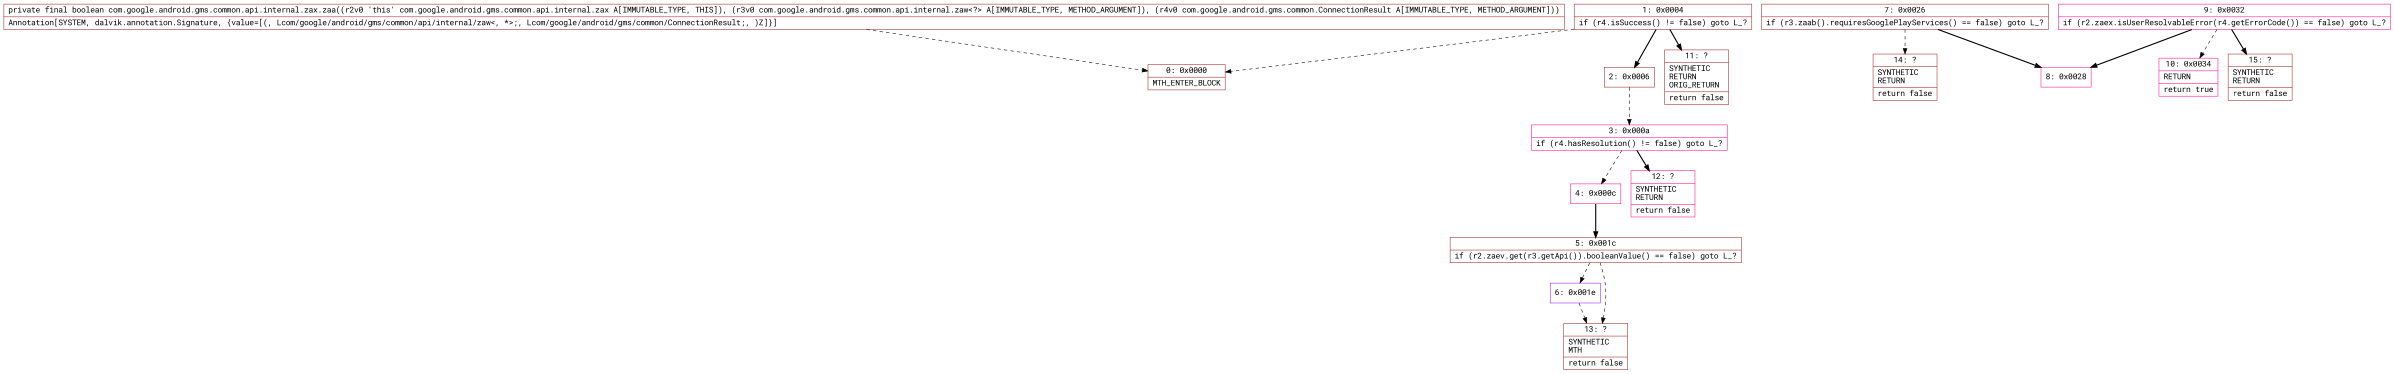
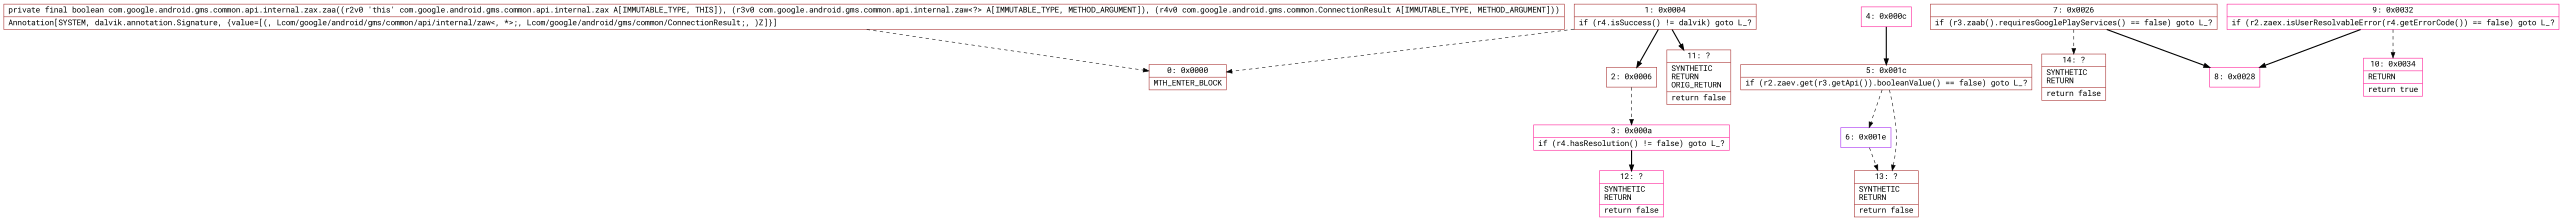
  digraph {
    fontname="Roboto Mono"
    node [color=brown fontname="Roboto Mono" shape=record]
    edge [fontname="Roboto Mono" style=dashed]
    n1 [label="{0\:\ 0x0000|MTH_ENTER_BLOCK\l}"]
-   n2 [label="{1\:\ 0x0004|if (r4.isSuccess() != false) goto L_?\l}"]
+   n2 [label="{1\:\ 0x0004|if (r4.isSuccess() != dalvik) goto L_?\l}"]
    n3 [label="{2\:\ 0x0006}"]
    n4 [label="{11\:\ ?|SYNTHETIC\lRETURN\lORIG_RETURN\l|return false\l}"]
    n5 [color=deeppink label="{3\:\ 0x000a|if (r4.hasResolution() != false) goto L_?\l}"]
    n6 [color=deeppink label="{4\:\ 0x000c}"]
    n7 [color=deeppink label="{12\:\ ?|SYNTHETIC\lRETURN\l|return false\l}"]
    n8 [label="{5\:\ 0x001c|if (r2.zaev.get(r3.getApi()).booleanValue() == false) goto L_?\l}"]
    n9 [color=purple label="{6\:\ 0x001e}"]
-   n10 [label="{13\:\ ?|SYNTHETIC\lMTH\l|return false\l}"]
+   n10 [label="{13\:\ ?|SYNTHETIC\lRETURN\l|return false\l}"]
    n11 [label="{7\:\ 0x0026|if (r3.zaab().requiresGooglePlayServices() == false) goto L_?\l}"]
    n12 [color=deeppink label="{8\:\ 0x0028}"]
    n13 [label="{14\:\ ?|SYNTHETIC\lRETURN\l|return false\l}"]
    n14 [color=deeppink label="{9\:\ 0x0032|if (r2.zaex.isUserResolvableError(r4.getErrorCode()) == false) goto L_?\l}"]
    n15 [color=deeppink label="{10\:\ 0x0034|RETURN\l|return true\l}"]
-   n16 [label="{15\:\ ?|SYNTHETIC\lRETURN\l|return false\l}"]
    n17 [label="{private final boolean com.google.android.gms.common.api.internal.zax.zaa((r2v0 'this' com.google.android.gms.common.api.internal.zax A[IMMUTABLE_TYPE, THIS]), (r3v0 com.google.android.gms.common.api.internal.zaw\<?\> A[IMMUTABLE_TYPE, METHOD_ARGUMENT]), (r4v0 com.google.android.gms.common.ConnectionResult A[IMMUTABLE_TYPE, METHOD_ARGUMENT]))  | Annotation[SYSTEM, dalvik.annotation.Signature, \{value=[(, Lcom\/google\/android\/gms\/common\/api\/internal\/zaw\<, *\>;, Lcom\/google\/android\/gms\/common\/ConnectionResult;, )Z]\}]\l}"]
    n2 -> n1
    n2 -> n3 [style=bold]
    n2 -> n4 [style=bold]
    n3 -> n5
-   n5 -> n6
    n5 -> n7 [style=bold]
    n6 -> n8 [style=bold]
    n8 -> n9
    n8 -> n10
    n9 -> n10
    n11 -> n12 [style=bold]
    n11 -> n13
    n14 -> n12 [style=bold]
    n14 -> n15
-   n14 -> n16 [style=bold]
    n17 -> n1
  }
